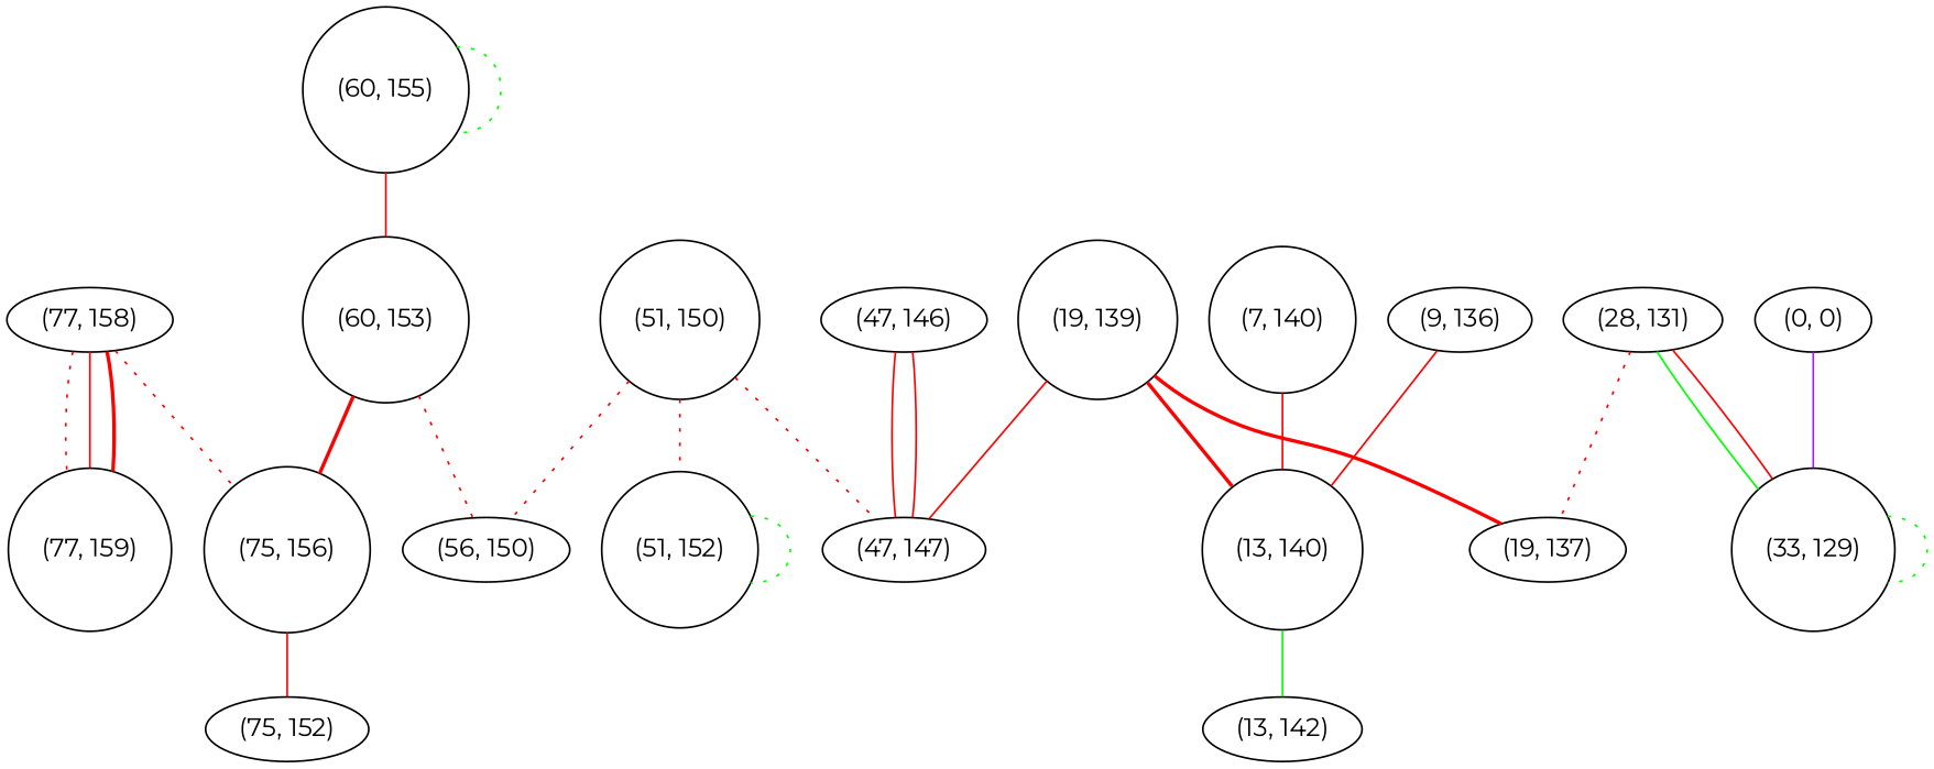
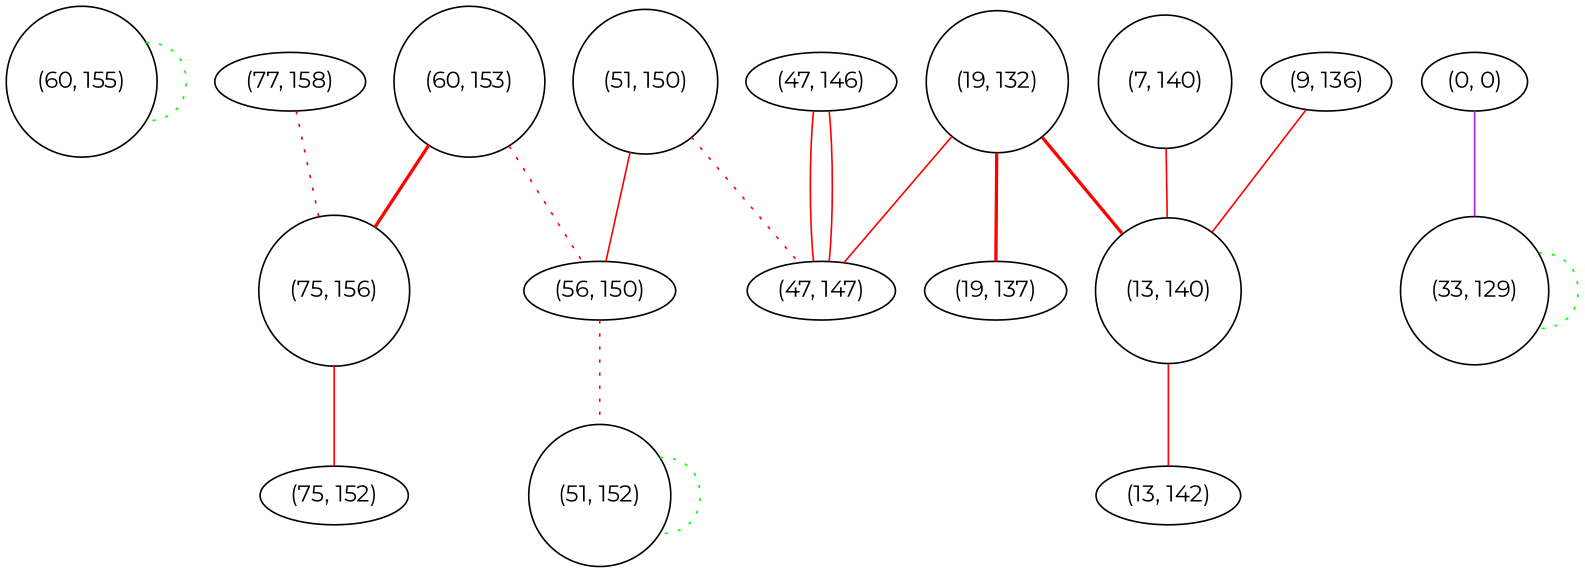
  graph {
    fontname=Montserrat
    node [fontname=Montserrat shape=circle]
    edge [color=red fontname=Montserrat style=solid weight=1]
    "(60, 155)"
    "(60, 153)"
    "(75, 156)"
    "(56, 150)" [shape=ellipse]
    "(7, 140)"
    "(13, 140)"
    "(13, 142)" [shape=ellipse]
    "(9, 136)" [shape=ellipse]
    "(77, 158)" [shape=ellipse]
-   "(77, 159)"
    "(75, 152)" [shape=ellipse]
-   "(19, 139)"
+   "(19, 139)" [label="(19, 132)"]
    "(47, 147)" [shape=ellipse]
    "(19, 137)" [shape=ellipse]
    "(51, 150)"
    "(51, 152)"
    "(0, 0)" [shape=ellipse]
    "(33, 129)"
-   "(28, 131)" [shape=ellipse]
    "(47, 146)" [shape=ellipse]
    "(60, 155)" -- "(60, 155)" [color=green style=dotted weight=2]
-   "(60, 155)" -- "(60, 153)"
    "(60, 153)" -- "(75, 156)" [style=bold]
    "(60, 153)" -- "(56, 150)" [style=dotted]
    "(75, 156)" -- "(75, 152)"
    "(7, 140)" -- "(13, 140)"
-   "(13, 140)" -- "(13, 142)" [color=green]
+   "(13, 140)" -- "(13, 142)"
    "(9, 136)" -- "(13, 140)"
    "(77, 158)" -- "(75, 156)" [style=dotted]
-   "(77, 158)" -- "(77, 159)" [style=dotted]
-   "(77, 158)" -- "(77, 159)"
-   "(77, 158)" -- "(77, 159)" [style=bold]
    "(19, 139)" -- "(13, 140)" [style=bold]
    "(19, 139)" -- "(47, 147)"
    "(19, 139)" -- "(19, 137)" [style=bold]
-   "(51, 150)" -- "(56, 150)" [style=dotted]
+   "(51, 150)" -- "(56, 150)"
    "(51, 150)" -- "(47, 147)" [style=dotted]
-   "(51, 150)" -- "(51, 152)" [style=dotted]
+   "(56, 150)" -- "(51, 152)" [style=dotted]
    "(51, 152)" -- "(51, 152)" [color=green style=dotted weight=2]
    "(0, 0)" -- "(33, 129)" [color=purple weight=4]
    "(33, 129)" -- "(33, 129)" [color=green style=dotted weight=2]
-   "(28, 131)" -- "(19, 137)" [style=dotted]
-   "(28, 131)" -- "(33, 129)" [color=green weight=2]
-   "(28, 131)" -- "(33, 129)"
    "(47, 146)" -- "(47, 147)"
    "(47, 146)" -- "(47, 147)"
  }
